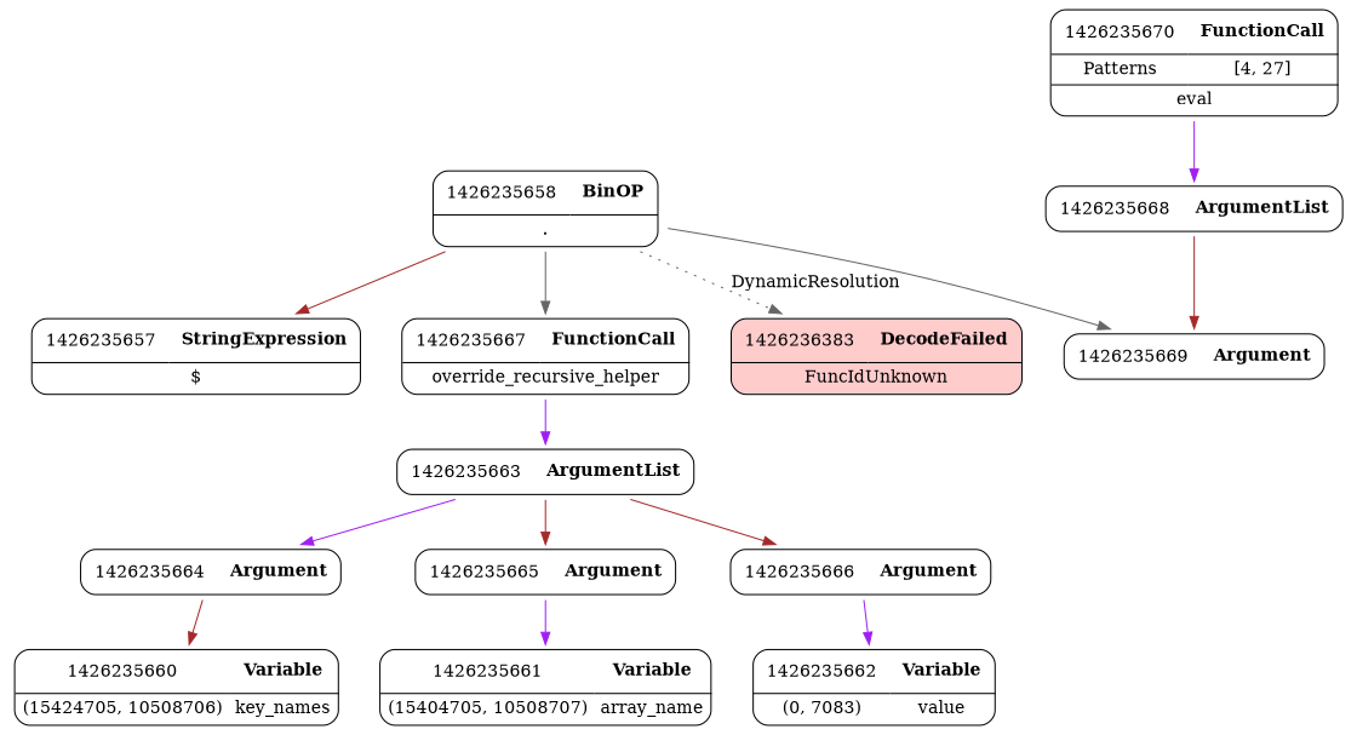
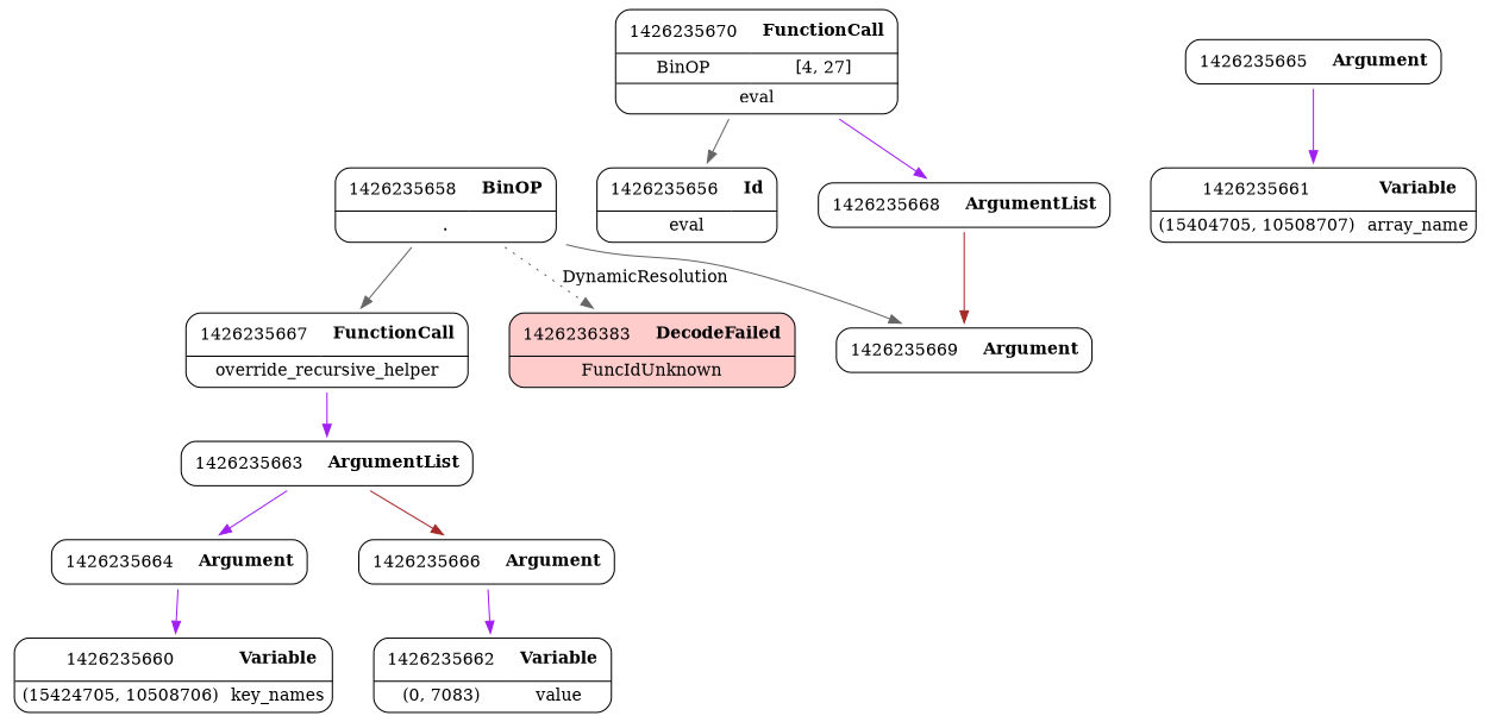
  digraph {
    node [shape=none]
    edge [color=brown weight=2]
    n1 [label=<<TABLE border='1' cellspacing='0' cellpadding='10' style='rounded' ><TR><TD border='0'>1426235658</TD><TD border='0'><B>BinOP</B></TD></TR><HR/><TR><TD border='0' cellpadding='5' colspan='2'>.</TD></TR></TABLE>>]
-   n2 [label=<<TABLE border='1' cellspacing='0' cellpadding='10' style='rounded' ><TR><TD border='0'>1426235657</TD><TD border='0'><B>StringExpression</B></TD></TR><HR/><TR><TD border='0' cellpadding='5' colspan='2'>$</TD></TR></TABLE>>]
    n3 [label=<<TABLE border='1' cellspacing='0' cellpadding='10' style='rounded' ><TR><TD border='0'>1426235667</TD><TD border='0'><B>FunctionCall</B></TD></TR><HR/><TR><TD border='0' cellpadding='5' colspan='2'>override_recursive_helper</TD></TR></TABLE>>]
    n4 [label=<<TABLE border='1' cellspacing='0' cellpadding='10' style='rounded' bgcolor='#FFCCCC' ><TR><TD border='0'>1426236383</TD><TD border='0'><B>DecodeFailed</B></TD></TR><HR/><TR><TD border='0' cellpadding='5' colspan='2'>FuncIdUnknown</TD></TR></TABLE>>]
    n5 [label=<<TABLE border='1' cellspacing='0' cellpadding='10' style='rounded' ><TR><TD border='0'>1426235669</TD><TD border='0'><B>Argument</B></TD></TR></TABLE>>]
    n6 [label=<<TABLE border='1' cellspacing='0' cellpadding='10' style='rounded' ><TR><TD border='0'>1426235663</TD><TD border='0'><B>ArgumentList</B></TD></TR></TABLE>>]
    n7 [label=<<TABLE border='1' cellspacing='0' cellpadding='10' style='rounded' ><TR><TD border='0'>1426235664</TD><TD border='0'><B>Argument</B></TD></TR></TABLE>>]
    n8 [label=<<TABLE border='1' cellspacing='0' cellpadding='10' style='rounded' ><TR><TD border='0'>1426235665</TD><TD border='0'><B>Argument</B></TD></TR></TABLE>>]
    n9 [label=<<TABLE border='1' cellspacing='0' cellpadding='10' style='rounded' ><TR><TD border='0'>1426235666</TD><TD border='0'><B>Argument</B></TD></TR></TABLE>>]
+   n10 [label=<<TABLE border='1' cellspacing='0' cellpadding='10' style='rounded' ><TR><TD border='0'>1426235656</TD><TD border='0'><B>Id</B></TD></TR><HR/><TR><TD border='0' cellpadding='5' colspan='2'>eval</TD></TR></TABLE>>]
    n11 [label=<<TABLE border='1' cellspacing='0' cellpadding='10' style='rounded' ><TR><TD border='0'>1426235662</TD><TD border='0'><B>Variable</B></TD></TR><HR/><TR><TD border='0' cellpadding='5'>(0, 7083)</TD><TD border='0' cellpadding='5'>value</TD></TR></TABLE>>]
    n12 [label=<<TABLE border='1' cellspacing='0' cellpadding='10' style='rounded' ><TR><TD border='0'>1426235660</TD><TD border='0'><B>Variable</B></TD></TR><HR/><TR><TD border='0' cellpadding='5'>(15424705, 10508706)</TD><TD border='0' cellpadding='5'>key_names</TD></TR></TABLE>>]
    n13 [label=<<TABLE border='1' cellspacing='0' cellpadding='10' style='rounded' ><TR><TD border='0'>1426235661</TD><TD border='0'><B>Variable</B></TD></TR><HR/><TR><TD border='0' cellpadding='5'>(15404705, 10508707)</TD><TD border='0' cellpadding='5'>array_name</TD></TR></TABLE>>]
-   n14 [label=<<TABLE border='1' cellspacing='0' cellpadding='10' style='rounded' ><TR><TD border='0'>1426235670</TD><TD border='0'><B>FunctionCall</B></TD></TR><HR/><TR><TD border='0' cellpadding='5'>Patterns</TD><TD border='0' cellpadding='5'>[4, 27]</TD></TR><HR/><TR><TD border='0' cellpadding='5' colspan='2'>eval</TD></TR></TABLE>>]
+   n14 [label=<<TABLE border='1' cellspacing='0' cellpadding='10' style='rounded' ><TR><TD border='0'>1426235670</TD><TD border='0'><B>FunctionCall</B></TD></TR><HR/><TR><TD border='0' cellpadding='5'>BinOP</TD><TD border='0' cellpadding='5'>[4, 27]</TD></TR><HR/><TR><TD border='0' cellpadding='5' colspan='2'>eval</TD></TR></TABLE>>]
    n15 [label=<<TABLE border='1' cellspacing='0' cellpadding='10' style='rounded' ><TR><TD border='0'>1426235668</TD><TD border='0'><B>ArgumentList</B></TD></TR></TABLE>>]
-   n1 -> n2
    n1 -> n3 [color=gray40]
    n1 -> n4 [color=gray40 label=DynamicResolution style=dotted weight=""]
    n1 -> n5 [color=gray40]
    n3 -> n6 [color=purple]
    n6 -> n7 [color=purple]
-   n6 -> n8
    n6 -> n9
-   n7 -> n12
+   n7 -> n12 [color=purple]
    n8 -> n13 [color=purple]
    n9 -> n11 [color=purple]
+   n14 -> n10 [color=gray40]
    n14 -> n15 [color=purple]
    n15 -> n5
  }
